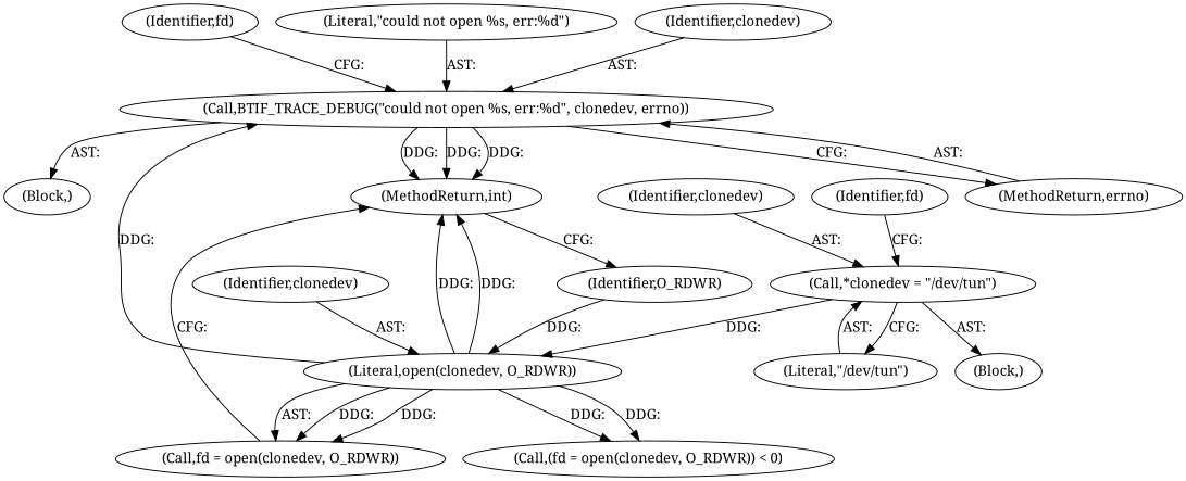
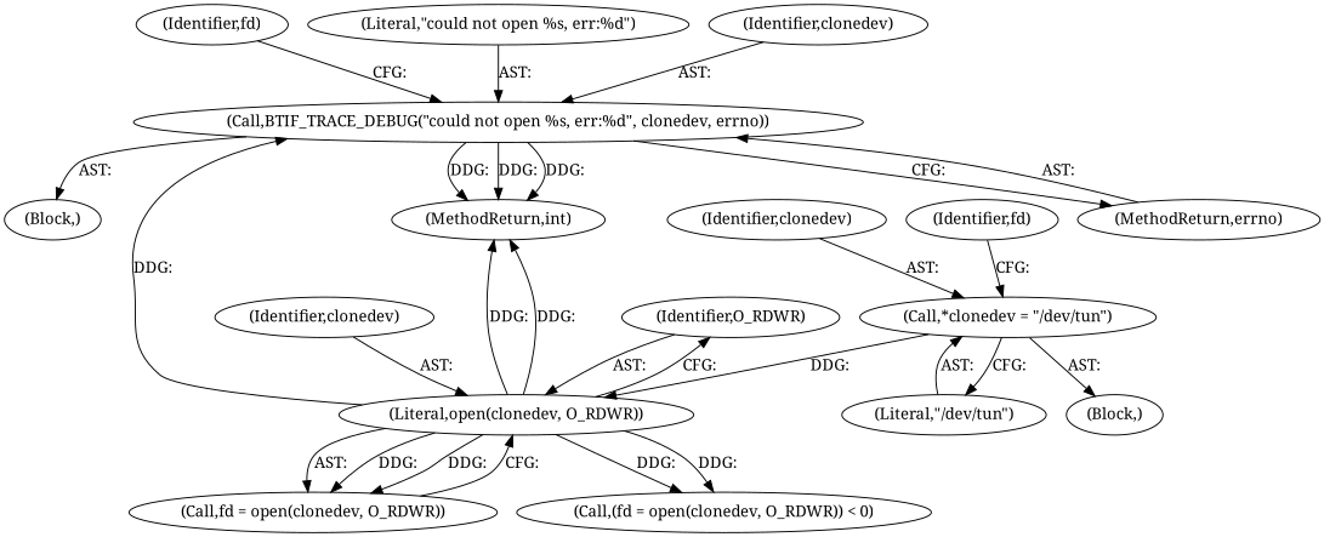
  digraph {
    fontname="Noto Serif"
    node [fontname="Noto Serif"]
    edge [fontname="Noto Serif"]
    n1 [label="(Call,BTIF_TRACE_DEBUG(\"could not open %s, err:%d\", clonedev, errno))"]
    n2 [label="(Block,)"]
    n3 [label="(MethodReturn,int)"]
    n4 [label="(MethodReturn,errno)"]
    n5 [label="(Literal,open(clonedev, O_RDWR))"]
    n6 [label="(Identifier,O_RDWR)"]
    n7 [label="(Call,fd = open(clonedev, O_RDWR))"]
    n8 [label="(Call,(fd = open(clonedev, O_RDWR)) < 0)"]
    n9 [label="(Call,*clonedev = \"/dev/tun\")"]
    n10 [label="(Literal,\"/dev/tun\")"]
    n11 [label="(Block,)"]
    n12 [label="(Identifier,fd)"]
    n13 [label="(Identifier,clonedev)"]
    n14 [label="(Identifier,clonedev)"]
    n15 [label="(Literal,\"could not open %s, err:%d\")"]
    n16 [label="(Identifier,clonedev)"]
    n17 [label="(Identifier,fd)"]
    n1 -> n2 [label="AST: "]
    n1 -> n3 [label="DDG: "]
    n1 -> n3 [label="DDG: "]
    n1 -> n3 [label="DDG: "]
    n1 -> n4 [label="CFG: "]
    n4 -> n1 [label="AST: "]
    n5 -> n1 [label="DDG: "]
    n5 -> n3 [label="DDG: "]
    n5 -> n3 [label="DDG: "]
-   n3 -> n6 [label="CFG: "]
+   n5 -> n6 [label="CFG: "]
    n5 -> n7 [label="AST: "]
    n5 -> n7 [label="DDG: "]
    n5 -> n7 [label="DDG: "]
    n5 -> n8 [label="DDG: "]
    n5 -> n8 [label="DDG: "]
-   n6 -> n5 [label="DDG: "]
-   n7 -> n3 [label="CFG: "]
+   n6 -> n5 [label="AST: "]
+   n7 -> n5 [label="CFG: "]
    n9 -> n5 [label="DDG: "]
    n9 -> n10 [label="CFG: "]
    n9 -> n11 [label="AST: "]
    n10 -> n9 [label="AST: "]
    n12 -> n1 [label="CFG: "]
    n13 -> n5 [label="AST: "]
    n14 -> n9 [label="AST: "]
    n15 -> n1 [label="AST: "]
    n16 -> n1 [label="AST: "]
    n17 -> n9 [label="CFG: "]
  }
